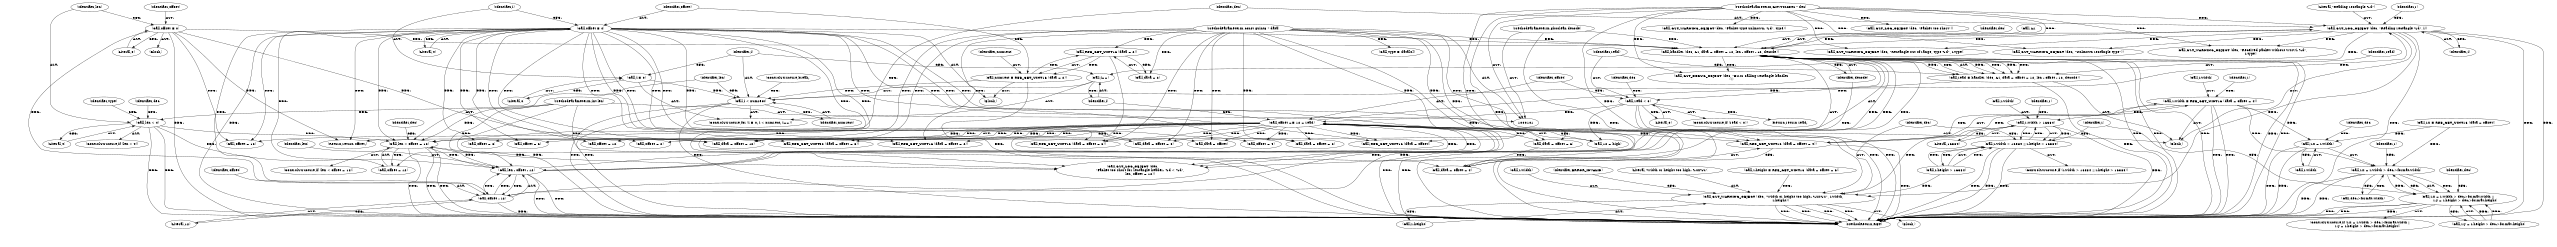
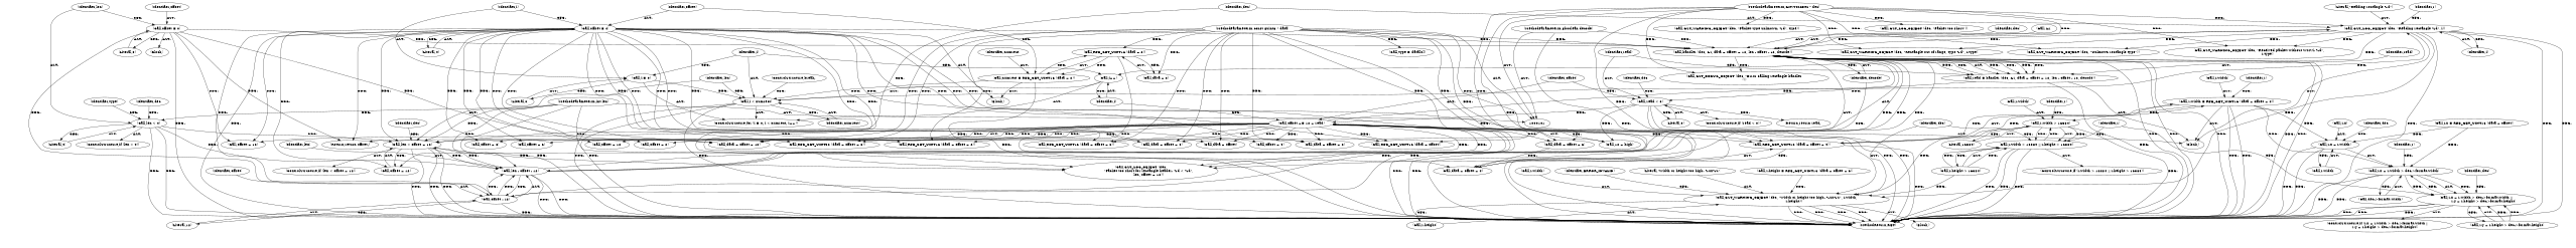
  digraph {
    n1 [label="(Call,r.width = RFB_GET_UINT16 (data + offset + 4))"]
    n2 [label="(Call,RFB_GET_UINT16 (data + offset + 4))"]
    n3 [label="(Call,r.x + r.width > dec->format.width)"]
    n4 [label="(Call,r.x + r.width)"]
    n5 [label="(Call,r.width > 16384)"]
    n6 [label="(Block,)"]
    n7 [label="(MethodReturn,RET)"]
    n8 [label="(Call,data + offset + 4)"]
    n9 [label="(Call,r.x + r.width > dec->format.width ||\n              r.y + r.height > dec->format.height)"]
    n10 [label="(Call,dec->format.width)"]
    n11 [label="(Call,r.width)"]
    n12 [label="(Call,GST_WARNING_OBJECT (dec, \"Width or height too high: %ux%u\", r.width,\n              r.height))"]
    n13 [label="(Call,r.width > 16384 || r.height > 16384)"]
    n14 [label="(Literal,16384)"]
    n15 [label="(MethodParameterIn,const guint8 * data)"]
    n16 [label="(Call,handler (dec, &r, data + offset + 12, len - offset - 12, decode))"]
    n17 [label="(Call,RFB_GET_UINT16 (data + 2))"]
    n18 [label="(Call,data + offset + 2)"]
    n19 [label="(Call,RFB_GET_UINT16 (data + offset))"]
    n20 [label="(Call,RFB_GET_UINT32 (data + offset + 8))"]
    n21 [label="(Call,type = data[0])"]
    n22 [label="(Call,RFB_GET_UINT16 (data + offset + 2))"]
    n23 [label="(Call,data + 2)"]
    n24 [label="(Call,data + offset + 6)"]
    n25 [label="(Call,data + offset + 12)"]
    n26 [label="(Call,RFB_GET_UINT16 (data + offset + 6))"]
    n27 [label="(Call,data + offset + 8)"]
    n28 [label="(Call,data + offset)"]
    1000101
    n30 [label="(Call,GST_LOG_OBJECT (dec,\n              \"Packet too short for rectangle header: %d < %d\",\n              len, offset + 12))"]
    n31 [label="(Call,read = handler (dec, &r, data + offset + 12, len - offset - 12, decode))"]
    n32 [label="(Call,GST_LOG_OBJECT (dec, \"Reading rectangle %d\", i))"]
    n33 [label="(Identifier,decode)"]
    n34 [label="(Call,GST_DEBUG_OBJECT (dec, \"Error calling rectangle handler\n\"))"]
    n35 [label="(Call,numrect = RFB_GET_UINT16 (data + 2))"]
    n36 [label="(Call,offset = 4)"]
    n37 [label="(Call,len < offset + 12)"]
    n38 [label="(Call,offset - 12)"]
    n39 [label="(Return,return offset;)"]
    n40 [label="(Call,offset + 2)"]
    n41 [label="(Block,)"]
    n42 [label="(Call,offset + 12)"]
    n43 [label="(Call,offset + 12)"]
    n44 [label="(Call,offset + 4)"]
    n45 [label="(Literal,4)"]
    n46 [label="(Call,offset + 8)"]
    n47 [label="(Call,offset + 6)"]
    n48 [label="(Call,offset + 12)"]
    n49 [label="(Call,len - offset - 12)"]
    n50 [label="(ControlStructure,if (len < offset + 12))"]
    n51 [label="(Call,offset += 12 + read)"]
    n52 [label="(Literal,12)"]
    n53 [label="(Call,12 + high)"]
    n54 [label="(Call,read < 0)"]
    n55 [label="(Literal,0)"]
    n56 [label="(ControlStructure,if (read < 0))"]
    n57 [label="(Return,return read;)"]
    n58 [label="(Call,i++)"]
    n59 [label="(Call,GST_WARNING_OBJECT (dec, \"Rectangle out of range, type %d\", r.type))"]
    n60 [label="(Identifier,i)"]
    n61 [label="(Call,GST_WARNING_OBJECT (dec, \"Unknown rectangle type\"))"]
    n62 [label="(Call,GST_WARNING_OBJECT (dec, \"Received packet without WMVi: %d\",\n                r.type))"]
    n63 [label="(Call,i < numrect)"]
    n64 [label="(ControlStructure,for (i = 0; i < numrect; i++))"]
    n65 [label="(Identifier,i)"]
    n66 [label="(Block,)"]
    n67 [label="(Call,r.height)"]
    n68 [label="(MethodParameterIn,GstVMncDec * dec)"]
    n69 [label="(Call,GST_LOG_OBJECT (dec, \"Packet too short\"))"]
    n70 [label="(Call,GST_WARNING_OBJECT (dec, \"Packet type unknown: %d\", type))"]
    n71 [label="(Identifier,numrect)"]
    n72 [label="(Call,i = 0)"]
    n73 [label="(Literal,0)"]
    n74 [label="(Call,offset = 0)"]
    n75 [label="(Block,)"]
    n76 [label="(Literal,0)"]
    n77 [label="(Call,len < 4)"]
    n78 [label="(ControlStructure,if (len < 4))"]
    n79 [label="(Literal,4)"]
    n80 [label="(MethodParameterIn,int len)"]
    n81 [label="(MethodParameterIn,gboolean decode)"]
    n82 [label="(Call,r.y + r.height > dec->format.height)"]
    n83 [label="(ControlStructure,if (r.x + r.width > dec->format.width ||\n              r.y + r.height > dec->format.height))"]
    n84 [label="(Call,r.height > 16384)"]
    n85 [label="(ControlStructure,if (r.width > 16384 || r.height > 16384))"]
+   n86 [label="(Call,r.x)"]
    n87 [label="(Identifier,dec)"]
    n88 [label="(Identifier,len)"]
    n89 [label="(Literal,\"Width or height too high: %ux%u\")"]
    n90 [label="(Call,r.width)"]
    n91 [label="(Identifier,read)"]
    n92 [label="(Identifier,offset)"]
    n93 [label="(Call,r.x = RFB_GET_UINT16 (data + offset))"]
    n94 [label="(Identifier,len)"]
    n95 [label="(Identifier,numrect)"]
    n96 [label="(Identifier,r)"]
    n97 [label="(Identifier,r)"]
    n98 [label="(Call,r.height = RFB_GET_UINT16 (data + offset + 6))"]
    n99 [label="(Identifier,dec)"]
    n100 [label="(Identifier,dec)"]
    n101 [label="(Literal,\"Reading rectangle %d\")"]
    n102 [label="(Identifier,r)"]
    n103 [label="(Identifier,dec)"]
    n104 [label="(Identifier,dec)"]
    n105 [label="(Call,&r)"]
    n106 [label="(Identifier,dec)"]
    n107 [label="(Identifier,r)"]
    n108 [label="(Identifier,dec)"]
    n109 [label="(Identifier,offset)"]
    n110 [label="(Call,r.width)"]
    n111 [label="(Identifier,offset)"]
    n112 [label="(Identifier,dec)"]
    n113 [label="(Identifier,r)"]
    n114 [label="(Call,r.width)"]
    n115 [label="(Identifier,i)"]
    n116 [label="(ControlStructure,break;)"]
    n117 [label="(Identifier,type)"]
    n118 [label="(Identifier,offset)"]
    n119 [label="(Identifier,ERROR_INVALID)"]
    n120 [label="(Identifier,i)"]
    n121 [label="(Identifier,read)"]
    n122 [label="(Identifier,len)"]
    n1 -> n2 [label="CFG: "]
    n1 -> n3 [label="DDG: "]
    n1 -> n4 [label="DDG: "]
    n1 -> n5 [label="DDG: "]
    n1 -> n6 [label="AST: "]
    n1 -> n7 [label="DDG: "]
    n1 -> n7 [label="DDG: "]
    n2 -> n1 [label="AST: "]
    n2 -> n1 [label="DDG: "]
    n2 -> n7 [label="DDG: "]
    n2 -> n8 [label="CFG: "]
    n3 -> n7 [label="DDG: "]
    n3 -> n7 [label="DDG: "]
    n3 -> n9 [label="AST: "]
    n3 -> n9 [label="DDG: "]
    n3 -> n9 [label="DDG: "]
    n3 -> n10 [label="CFG: "]
    n4 -> n3 [label="AST: "]
    n4 -> n7 [label="DDG: "]
    n4 -> n7 [label="DDG: "]
    n4 -> n11 [label="CFG: "]
    n5 -> n7 [label="DDG: "]
    n5 -> n12 [label="DDG: "]
    n5 -> n13 [label="AST: "]
    n5 -> n13 [label="DDG: "]
    n5 -> n13 [label="DDG: "]
    n5 -> n14 [label="CFG: "]
    n8 -> n2 [label="AST: "]
    n9 -> n3 [label="CFG: "]
    n9 -> n7 [label="DDG: "]
    n9 -> n7 [label="DDG: "]
    n9 -> n7 [label="DDG: "]
    n9 -> n82 [label="CFG: "]
    n9 -> n83 [label="AST: "]
-   n10 -> n3 [label="CFG: "]
+   n10 -> n3 [label="AST: "]
    n11 -> n4 [label="AST: "]
    n12 -> n7 [label="DDG: "]
    n12 -> n7 [label="DDG: "]
    n12 -> n7 [label="DDG: "]
    n12 -> n7 [label="DDG: "]
    n12 -> n66 [label="AST: "]
    n12 -> n67 [label="CFG: "]
    n13 -> n5 [label="CFG: "]
    n13 -> n7 [label="DDG: "]
    n13 -> n7 [label="DDG: "]
    n13 -> n7 [label="DDG: "]
    n13 -> n84 [label="CFG: "]
    n13 -> n85 [label="AST: "]
    n14 -> n5 [label="AST: "]
    n15 -> n2 [label="DDG: "]
    n15 -> n7 [label="DDG: "]
    n15 -> n8 [label="DDG: "]
    n15 -> n16 [label="DDG: "]
    n15 -> n17 [label="DDG: "]
    n15 -> n18 [label="DDG: "]
    n15 -> n19 [label="DDG: "]
    n15 -> n20 [label="DDG: "]
    n15 -> n21 [label="DDG: "]
    n15 -> n22 [label="DDG: "]
    n15 -> n23 [label="DDG: "]
    n15 -> n24 [label="DDG: "]
    n15 -> n25 [label="DDG: "]
    n15 -> n26 [label="DDG: "]
    n15 -> n27 [label="DDG: "]
    n15 -> n28 [label="DDG: "]
    n15 -> 1000101 [label="AST: "]
    n16 -> n7 [label="DDG: "]
    n16 -> n7 [label="DDG: "]
    n16 -> n7 [label="DDG: "]
    n16 -> n7 [label="DDG: "]
    n16 -> n7 [label="DDG: "]
    n16 -> n30 [label="DDG: "]
    n16 -> n31 [label="AST: "]
    n16 -> n31 [label="DDG: "]
    n16 -> n31 [label="DDG: "]
    n16 -> n31 [label="DDG: "]
    n16 -> n31 [label="DDG: "]
    n16 -> n31 [label="DDG: "]
    n16 -> n32 [label="DDG: "]
    n16 -> n33 [label="CFG: "]
    n16 -> n34 [label="DDG: "]
    n17 -> n7 [label="DDG: "]
    n17 -> n23 [label="CFG: "]
    n17 -> n35 [label="AST: "]
    n17 -> n35 [label="DDG: "]
    n23 -> n17 [label="AST: "]
    n24 -> n8 [label="DDG: "]
    n25 -> n16 [label="AST: "]
    n31 -> n6 [label="AST: "]
    n31 -> n7 [label="DDG: "]
    n31 -> n16 [label="CFG: "]
    n31 -> n54 [label="DDG: "]
    n32 -> n6 [label="AST: "]
    n32 -> n7 [label="DDG: "]
    n32 -> n7 [label="DDG: "]
    n32 -> n7 [label="DDG: "]
    n32 -> n12 [label="DDG: "]
    n32 -> n16 [label="DDG: "]
    n32 -> n58 [label="DDG: "]
    n32 -> n59 [label="DDG: "]
    n32 -> n60 [label="CFG: "]
    n32 -> n61 [label="DDG: "]
    n32 -> n62 [label="DDG: "]
    n33 -> n16 [label="AST: "]
    n33 -> n49 [label="CFG: "]
    n35 -> n7 [label="DDG: "]
    n35 -> n17 [label="CFG: "]
    n35 -> n41 [label="AST: "]
    n35 -> n63 [label="DDG: "]
    n36 -> n2 [label="DDG: "]
    n36 -> n7 [label="DDG: "]
    n36 -> n8 [label="DDG: "]
    n36 -> n16 [label="DDG: "]
    n36 -> n18 [label="DDG: "]
    n36 -> n19 [label="DDG: "]
    n36 -> n20 [label="DDG: "]
    n36 -> n22 [label="DDG: "]
    n36 -> n24 [label="DDG: "]
    n36 -> n25 [label="DDG: "]
    n36 -> n26 [label="DDG: "]
    n36 -> n27 [label="DDG: "]
    n36 -> n28 [label="DDG: "]
    n36 -> n30 [label="DDG: "]
    n36 -> n37 [label="DDG: "]
    n36 -> n38 [label="DDG: "]
    n36 -> n39 [label="DDG: "]
    n36 -> n40 [label="DDG: "]
    n36 -> n41 [label="AST: "]
    n36 -> n42 [label="DDG: "]
    n36 -> n43 [label="DDG: "]
    n36 -> n44 [label="DDG: "]
    n36 -> n45 [label="CFG: "]
    n36 -> n46 [label="DDG: "]
    n36 -> n47 [label="DDG: "]
    n36 -> n48 [label="DDG: "]
    n37 -> n7 [label="DDG: "]
    n37 -> n7 [label="DDG: "]
    n37 -> n7 [label="DDG: "]
    n37 -> n30 [label="DDG: "]
    n37 -> n43 [label="CFG: "]
    n37 -> n49 [label="DDG: "]
    n37 -> n50 [label="AST: "]
    n38 -> n7 [label="DDG: "]
    n38 -> n49 [label="AST: "]
    n38 -> n49 [label="DDG: "]
    n38 -> n49 [label="DDG: "]
    n38 -> n51 [label="DDG: "]
    n38 -> n52 [label="CFG: "]
    n43 -> n37 [label="AST: "]
    n45 -> n36 [label="AST: "]
    n49 -> n7 [label="DDG: "]
    n49 -> n7 [label="DDG: "]
    n49 -> n16 [label="AST: "]
    n49 -> n16 [label="DDG: "]
    n49 -> n16 [label="DDG: "]
    n49 -> n37 [label="DDG: "]
    n49 -> n38 [label="CFG: "]
    n51 -> n2 [label="DDG: "]
    n51 -> n6 [label="AST: "]
    n51 -> n7 [label="DDG: "]
    n51 -> n7 [label="DDG: "]
    n51 -> n16 [label="DDG: "]
    n51 -> n18 [label="DDG: "]
    n51 -> n19 [label="DDG: "]
    n51 -> n20 [label="DDG: "]
    n51 -> n22 [label="DDG: "]
    n51 -> n24 [label="DDG: "]
    n51 -> n25 [label="DDG: "]
    n51 -> n26 [label="DDG: "]
    n51 -> n27 [label="DDG: "]
    n51 -> n28 [label="DDG: "]
    n51 -> n30 [label="DDG: "]
    n51 -> n37 [label="DDG: "]
    n51 -> n38 [label="DDG: "]
    n51 -> n39 [label="DDG: "]
    n51 -> n40 [label="DDG: "]
    n51 -> n42 [label="DDG: "]
    n51 -> n43 [label="DDG: "]
    n51 -> n44 [label="DDG: "]
    n51 -> n46 [label="AST: "]
    n51 -> n47 [label="DDG: "]
    n51 -> n48 [label="DDG: "]
    n51 -> n53 [label="CFG: "]
    n52 -> n38 [label="AST: "]
    n53 -> n51 [label="AST: "]
    n54 -> n7 [label="DDG: "]
    n54 -> n7 [label="DDG: "]
    n54 -> n51 [label="DDG: "]
    n54 -> n53 [label="DDG: "]
    n54 -> n55 [label="CFG: "]
    n54 -> n56 [label="AST: "]
    n54 -> n57 [label="DDG: "]
    n55 -> n54 [label="AST: "]
    n58 -> n63 [label="AST: "]
    n58 -> n64 [label="AST: "]
    n58 -> n65 [label="CFG: "]
    n60 -> n32 [label="AST: "]
    n63 -> n7 [label="DDG: "]
    n63 -> n7 [label="DDG: "]
    n63 -> n7 [label="DDG: "]
    n63 -> n32 [label="DDG: "]
    n63 -> n64 [label="AST: "]
    n63 -> n71 [label="CFG: "]
    n65 -> n51 [label="CFG: "]
    n65 -> n58 [label="AST: "]
    n67 -> n12 [label="AST: "]
    n68 -> n7 [label="DDG: "]
    n68 -> n12 [label="DDG: "]
    n68 -> n16 [label="DDG: "]
    n68 -> 1000101 [label="AST: "]
    n68 -> n30 [label="DDG: "]
    n68 -> n32 [label="DDG: "]
    n68 -> n34 [label="DDG: "]
    n68 -> n59 [label="DDG: "]
    n68 -> n61 [label="DDG: "]
    n68 -> n62 [label="DDG: "]
    n68 -> n69 [label="DDG: "]
    n68 -> n70 [label="DDG: "]
    n71 -> n63 [label="AST: "]
    n72 -> n63 [label="DDG: "]
    n72 -> n64 [label="AST: "]
    n72 -> n73 [label="CFG: "]
    n73 -> n72 [label="AST: "]
    n74 -> n7 [label="DDG: "]
    n74 -> n16 [label="DDG: "]
    n74 -> n25 [label="DDG: "]
    n74 -> n38 [label="DDG: "]
    n74 -> n39 [label="DDG: "]
    n74 -> n42 [label="DDG: "]
    n74 -> n75 [label="AST: "]
    n74 -> n76 [label="CFG: "]
    n76 -> n74 [label="AST: "]
    n77 -> n7 [label="DDG: "]
    n77 -> n7 [label="DDG: "]
    n77 -> n37 [label="DDG: "]
    n77 -> n49 [label="DDG: "]
    n77 -> n78 [label="AST: "]
    n77 -> n79 [label="CFG: "]
    n79 -> n77 [label="AST: "]
    n80 -> n7 [label="DDG: "]
    n80 -> 1000101 [label="AST: "]
    n80 -> n30 [label="DDG: "]
    n80 -> n37 [label="DDG: "]
    n80 -> n49 [label="DDG: "]
    n80 -> n77 [label="DDG: "]
    n81 -> n7 [label="DDG: "]
    n81 -> n16 [label="DDG: "]
    n81 -> 1000101 [label="AST: "]
    n82 -> n9 [label="AST: "]
    n82 -> n9 [label="DDG: "]
    n82 -> n9 [label="DDG: "]
    n84 -> n12 [label="DDG: "]
    n84 -> n13 [label="AST: "]
    n84 -> n13 [label="DDG: "]
    n84 -> n13 [label="DDG: "]
+   n86 -> n4 [label="AST: "]
    n87 -> n16 [label="AST: "]
    n88 -> n74 [label="CFG: "]
    n88 -> n77 [label="AST: "]
    n89 -> n12 [label="AST: "]
    n90 -> n5 [label="AST: "]
    n91 -> n31 [label="AST: "]
    n92 -> n38 [label="AST: "]
    n93 -> n3 [label="DDG: "]
    n93 -> n4 [label="DDG: "]
    n94 -> n37 [label="AST: "]
    n94 -> n63 [label="CFG: "]
    n95 -> n35 [label="AST: "]
    n96 -> n9 [label="CFG: "]
    n96 -> n13 [label="CFG: "]
    n97 -> n1 [label="CFG: "]
    n98 -> n12 [label="DDG: "]
    n99 -> n12 [label="AST: "]
    n99 -> n13 [label="CFG: "]
    n100 -> n9 [label="CFG: "]
    n101 -> n32 [label="AST: "]
    n102 -> n32 [label="CFG: "]
    n103 -> n77 [label="CFG: "]
    n104 -> n32 [label="AST: "]
    n104 -> n37 [label="CFG: "]
    n105 -> n16 [label="AST: "]
    n106 -> n37 [label="CFG: "]
    n107 -> n5 [label="CFG: "]
    n108 -> n54 [label="CFG: "]
    n109 -> n35 [label="CFG: "]
    n109 -> n36 [label="AST: "]
    n110 -> n12 [label="AST: "]
    n111 -> n74 [label="AST: "]
    n112 -> n4 [label="CFG: "]
    n113 -> n3 [label="CFG: "]
    n114 -> n1 [label="AST: "]
    n115 -> n36 [label="CFG: "]
    n115 -> n72 [label="AST: "]
    n116 -> n63 [label="CFG: "]
    n117 -> n77 [label="CFG: "]
    n118 -> n51 [label="AST: "]
    n118 -> n54 [label="CFG: "]
    n119 -> n12 [label="CFG: "]
    n120 -> n58 [label="CFG: "]
    n120 -> n63 [label="AST: "]
    n120 -> n72 [label="CFG: "]
    n121 -> n31 [label="CFG: "]
    n121 -> n54 [label="AST: "]
    n122 -> n49 [label="AST: "]
  }
